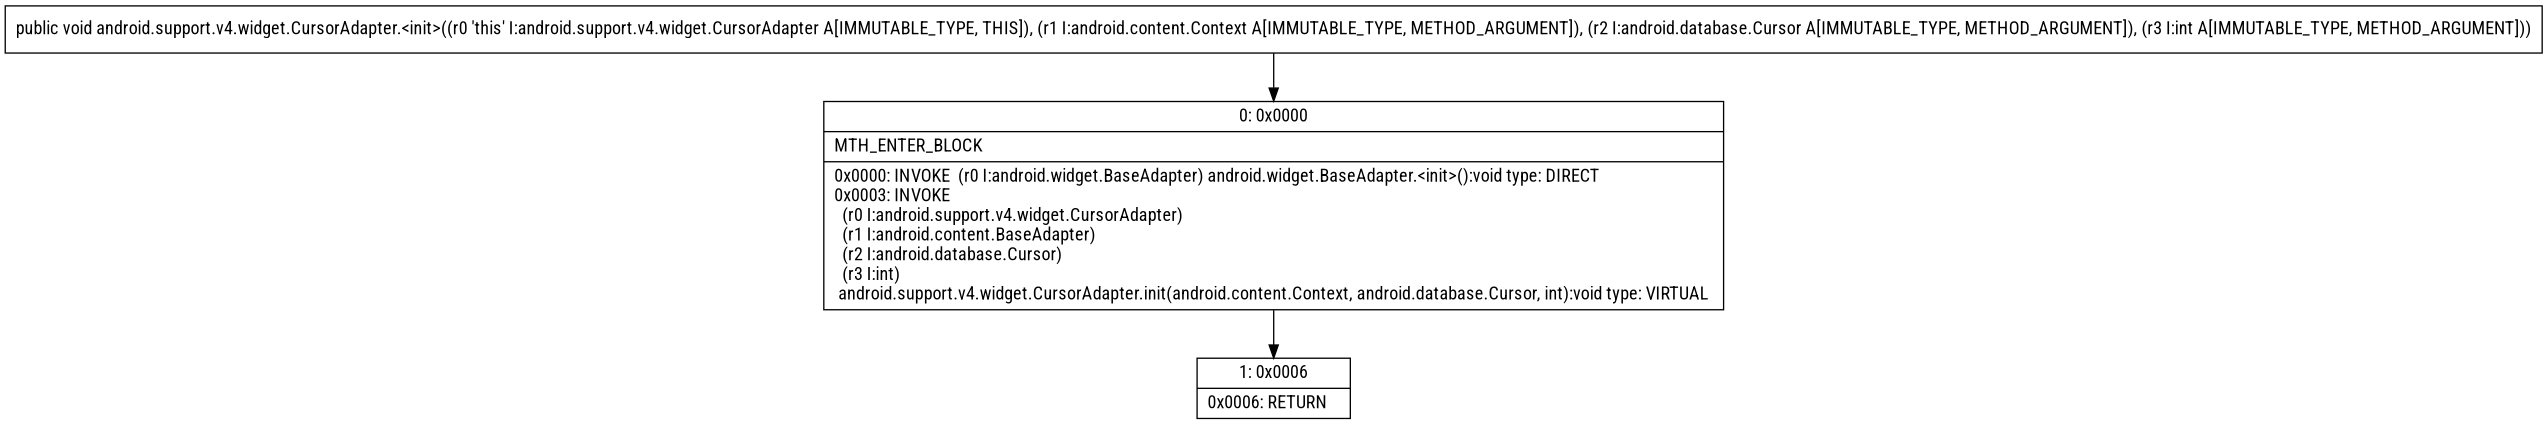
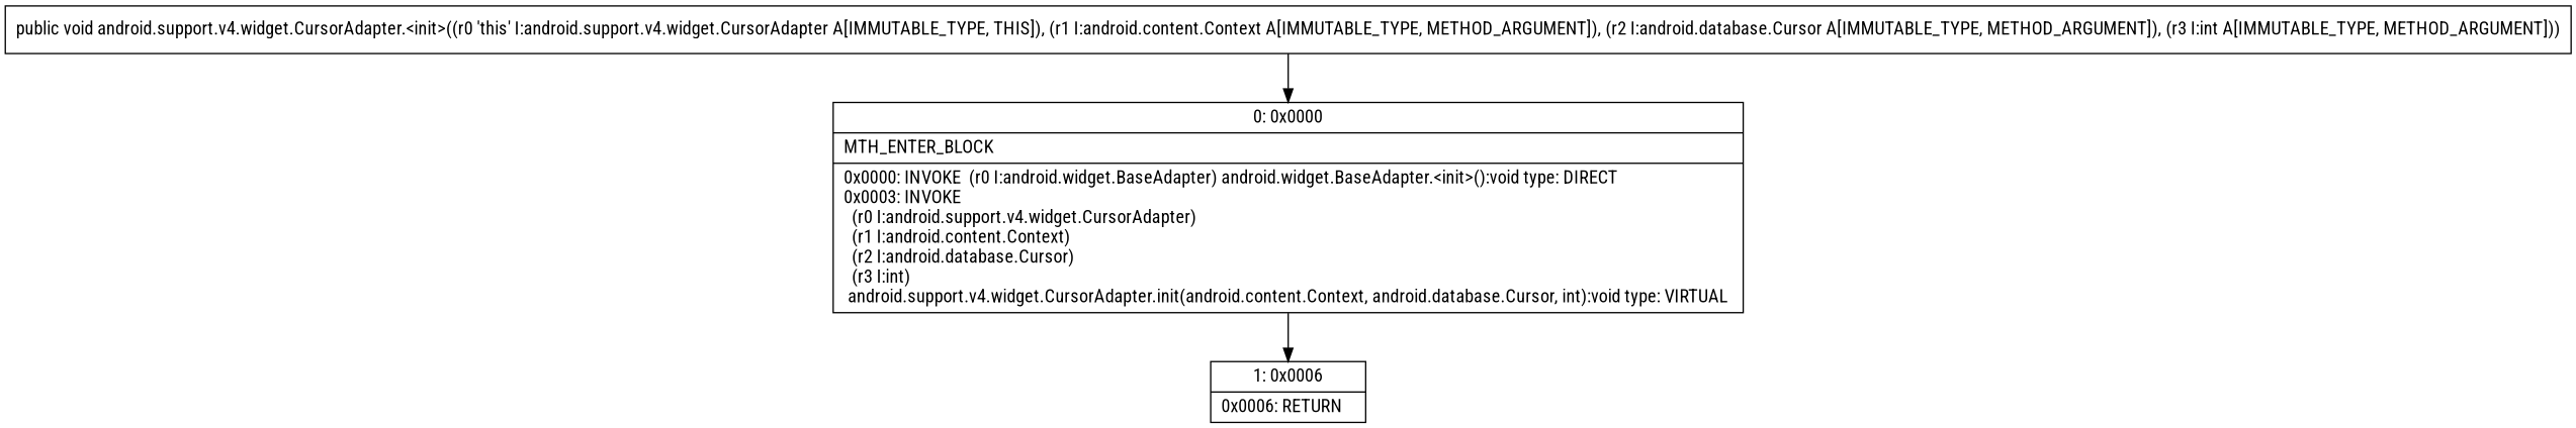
  digraph {
    fontname="Roboto Condensed"
    node [shape=record fontname="Roboto Condensed"]
    edge [fontname="Roboto Condensed"]
-   n1 [label="{0\:\ 0x0000|MTH_ENTER_BLOCK\l|0x0000: INVOKE  (r0 I:android.widget.BaseAdapter) android.widget.BaseAdapter.\<init\>():void type: DIRECT \l0x0003: INVOKE  \l  (r0 I:android.support.v4.widget.CursorAdapter)\l  (r1 I:android.content.BaseAdapter)\l  (r2 I:android.database.Cursor)\l  (r3 I:int)\l android.support.v4.widget.CursorAdapter.init(android.content.Context, android.database.Cursor, int):void type: VIRTUAL \l}"]
+   n1 [label="{0\:\ 0x0000|MTH_ENTER_BLOCK\l|0x0000: INVOKE  (r0 I:android.widget.BaseAdapter) android.widget.BaseAdapter.\<init\>():void type: DIRECT \l0x0003: INVOKE  \l  (r0 I:android.support.v4.widget.CursorAdapter)\l  (r1 I:android.content.Context)\l  (r2 I:android.database.Cursor)\l  (r3 I:int)\l android.support.v4.widget.CursorAdapter.init(android.content.Context, android.database.Cursor, int):void type: VIRTUAL \l}"]
    n2 [label="{1\:\ 0x0006|0x0006: RETURN   \l}"]
    n3 [label="{public void android.support.v4.widget.CursorAdapter.\<init\>((r0 'this' I:android.support.v4.widget.CursorAdapter A[IMMUTABLE_TYPE, THIS]), (r1 I:android.content.Context A[IMMUTABLE_TYPE, METHOD_ARGUMENT]), (r2 I:android.database.Cursor A[IMMUTABLE_TYPE, METHOD_ARGUMENT]), (r3 I:int A[IMMUTABLE_TYPE, METHOD_ARGUMENT])) }"]
    n1 -> n2
    n3 -> n1
  }
